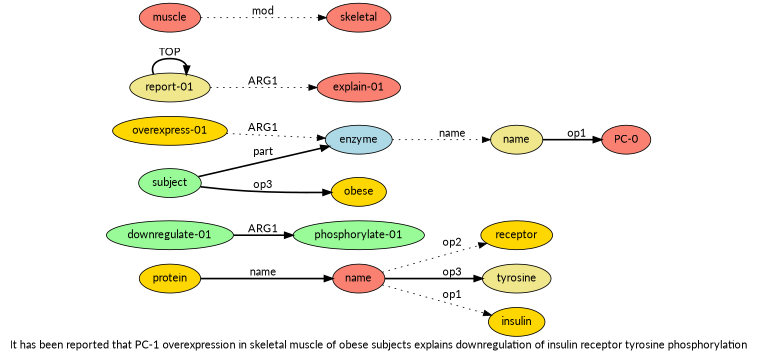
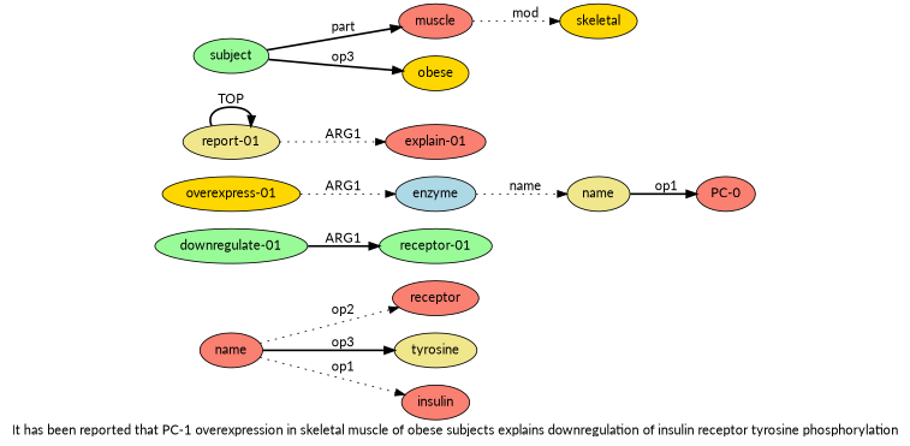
  digraph {
    fontname=Lato
    label="It has been reported that PC-1 overexpression in skeletal muscle of obese subjects explains downregulation of insulin receptor tyrosine phosphorylation"
    rankdir=LR
    node [color=black fillcolor=salmon fontname=Lato gold_ind=-1 gold_label=name style=filled test_ind=-1 test_label=name]
    edge [color=black fontname=Lato gold_label=ARG1 style=bold test_label=ARG1]
-   n1 [fillcolor=gold gold_label=receptor label=receptor test_label=receptor]
-   n2 [fillcolor=gold gold_ind=11 gold_label=protein label=protein test_ind=11 test_label=protein]
+   n1 [gold_label=receptor label=receptor test_label=receptor]
    n3 [gold_ind=12 label=name test_ind=12]
    n4 [fillcolor=khaki gold_label=tyrosine label=tyrosine test_label=tyrosine]
-   n5 [fillcolor=gold gold_label=insulin label=insulin test_label=insulin]
-   n6 [fillcolor=palegreen gold_ind=10 gold_label="phosphorylate-01" label="phosphorylate-01" test_ind=10 test_label="phosphorylate-01"]
+   n5 [gold_label=insulin label=insulin test_label=insulin]
+   n6 [fillcolor=palegreen gold_ind=10 gold_label="phosphorylate-01" label="receptor-01" test_ind=10 test_label="phosphorylate-01"]
    n7 [gold_label="PC-1" label="PC-0" test_label="PC-1"]
    n8 [gold_ind=1 gold_label="explain-01" label="explain-01" test_ind=1 test_label="explain-01"]
    n9 [fillcolor=gold gold_ind=2 gold_label="overexpress-01" label="overexpress-01" test_ind=2 test_label="overexpress-01"]
    n10 [fillcolor=lightblue gold_ind=3 gold_label=enzyme label=enzyme test_ind=3 test_label=enzyme]
    n11 [fillcolor=palegreen gold_ind=9 gold_label="downregulate-01" label="downregulate-01" test_ind=9 test_label="downregulate-01"]
    n12 [fillcolor=khaki gold_ind=4 label=name test_ind=4]
    n13 [gold_ind=5 gold_label=muscle label=muscle test_ind=5 test_label=muscle]
-   n14 [gold_ind=6 gold_label=skeletal label=skeletal test_ind=6 test_label=skeletal]
+   n14 [fillcolor=gold gold_ind=6 gold_label=skeletal label=skeletal test_ind=6 test_label=skeletal]
    n15 [fillcolor=khaki gold_ind=0 gold_label="report-01" label="report-01" test_ind=0 test_label="report-01"]
    n16 [fillcolor=palegreen gold_ind=7 gold_label=subject label=subject test_ind=7 test_label=subject]
    n17 [fillcolor=gold gold_ind=8 gold_label=obese label=obese test_ind=8 test_label=obese]
-   n2 -> n3 [gold_label=name label=name test_label=name]
    n3 -> n1 [gold_label=op2 label=op2 style=dotted test_label=op2]
    n3 -> n4 [gold_label=op3 label=op3 test_label=op3]
    n3 -> n5 [gold_label=op1 label=op1 style=dotted test_label=op1]
    n9 -> n10 [label=ARG1 style=dotted]
    n10 -> n12 [gold_label=name label=name style=dotted test_label=name]
    n11 -> n6 [label=ARG1]
    n12 -> n7 [gold_label=op1 label=op1 test_label=op1]
    n13 -> n14 [gold_label=mod label=mod style=dotted test_label=mod]
    n15 -> n8 [label=ARG1 style=dotted]
    n15 -> n15 [gold_label=TOP label=TOP test_label=TOP]
-   n16 -> n10 [gold_label=part label=part test_label=part]
+   n16 -> n13 [gold_label=part label=part test_label=part]
    n16 -> n17 [gold_label=mod label=op3 test_label=mod]
  }
